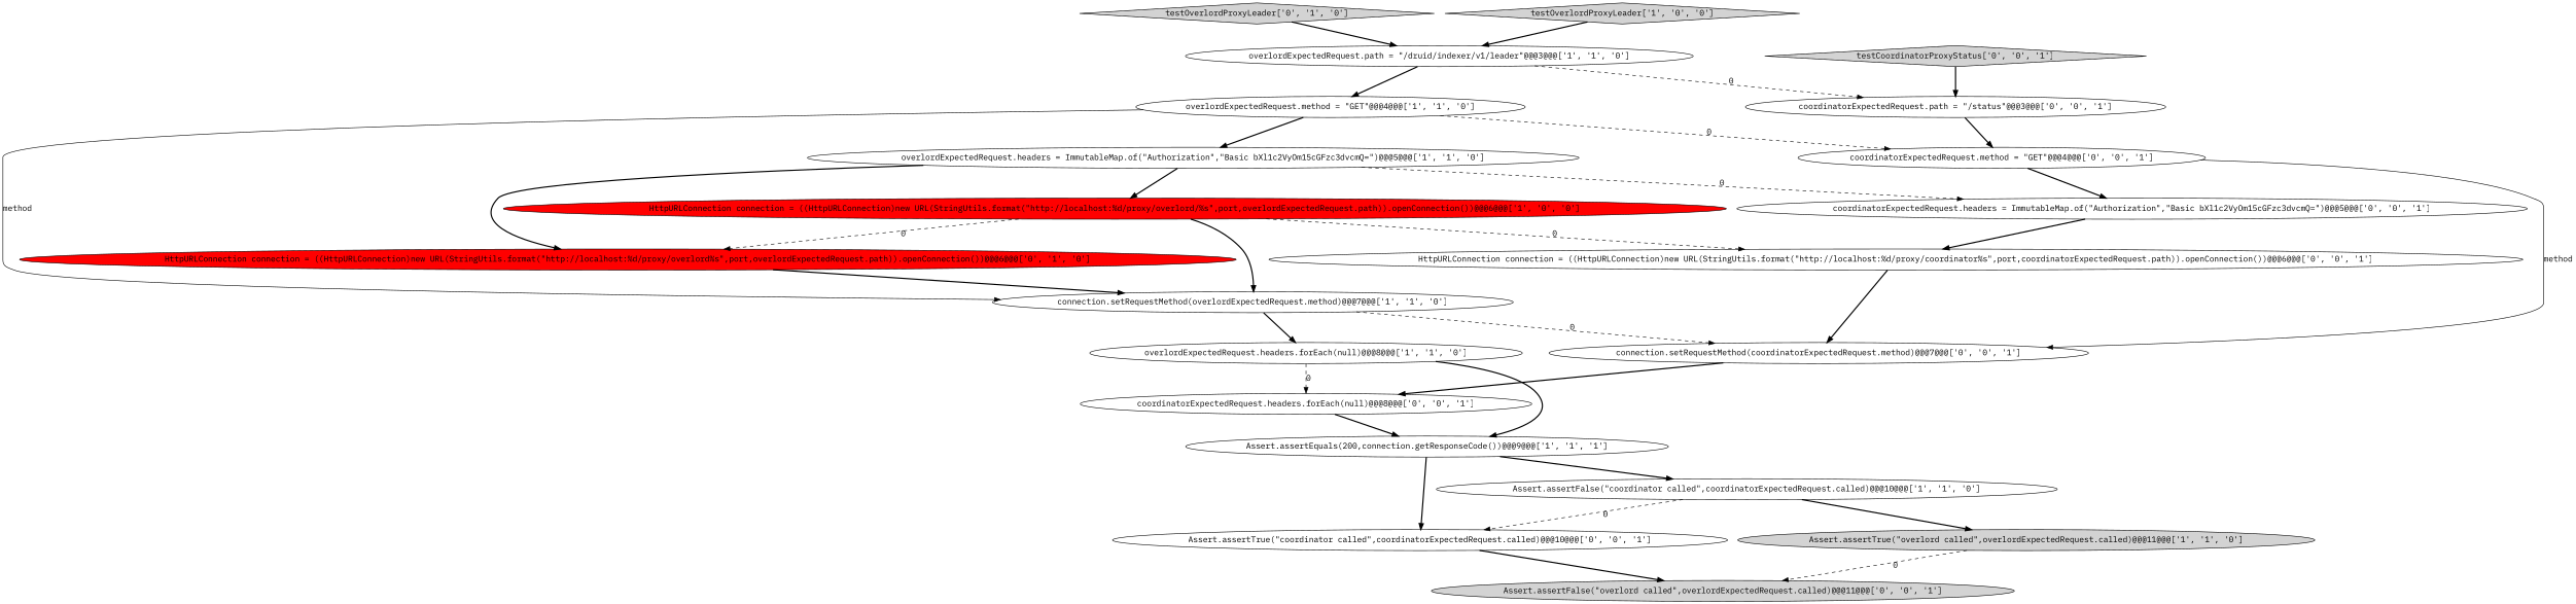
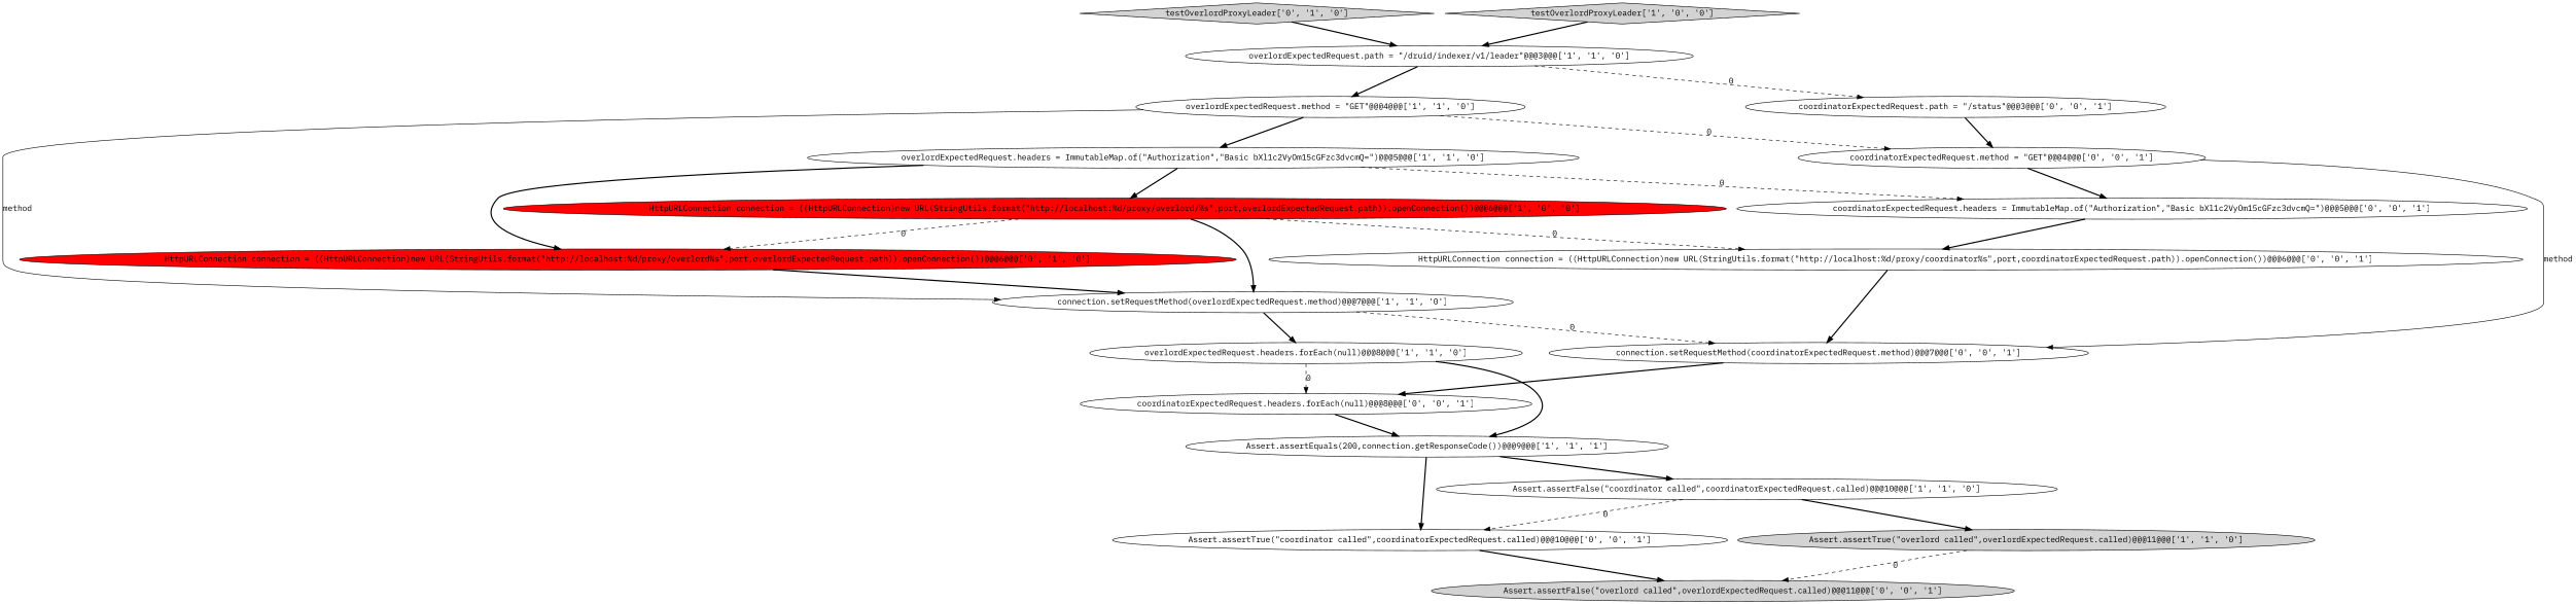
  digraph {
    fontname="IBM Plex Mono"
    node [fillcolor=white shape=ellipse style=filled fontname="IBM Plex Mono"]
    edge [style=bold fontname="IBM Plex Mono"]
    n1 [fillcolor=lightgray label="Assert.assertFalse(\"overlord called\",overlordExpectedRequest.called)@@@11@@@['0', '0', '1']"]
    n2 [fillcolor=red label="HttpURLConnection connection = ((HttpURLConnection)new URL(StringUtils.format(\"http://localhost:%d/proxy/overlord%s\",port,overlordExpectedRequest.path)).openConnection())@@@6@@@['0', '1', '0']"]
    n3 [label="connection.setRequestMethod(overlordExpectedRequest.method)@@@7@@@['1', '1', '0']"]
    n4 [label="Assert.assertTrue(\"coordinator called\",coordinatorExpectedRequest.called)@@@10@@@['0', '0', '1']"]
    n5 [fillcolor=lightgray label="testOverlordProxyLeader['0', '1', '0']" shape=diamond]
    n6 [label="overlordExpectedRequest.path = \"/druid/indexer/v1/leader\"@@@3@@@['1', '1', '0']"]
    n7 [label="Assert.assertEquals(200,connection.getResponseCode())@@@9@@@['1', '1', '1']"]
    n8 [label="Assert.assertFalse(\"coordinator called\",coordinatorExpectedRequest.called)@@@10@@@['1', '1', '0']"]
-   n9 [fillcolor=lightgray label="testCoordinatorProxyStatus['0', '0', '1']" shape=diamond]
    n10 [label="coordinatorExpectedRequest.path = \"/status\"@@@3@@@['0', '0', '1']"]
    n11 [fillcolor=lightgray label="Assert.assertTrue(\"overlord called\",overlordExpectedRequest.called)@@@11@@@['1', '1', '0']"]
    n12 [label="HttpURLConnection connection = ((HttpURLConnection)new URL(StringUtils.format(\"http://localhost:%d/proxy/coordinator%s\",port,coordinatorExpectedRequest.path)).openConnection())@@@6@@@['0', '0', '1']"]
    n13 [label="connection.setRequestMethod(coordinatorExpectedRequest.method)@@@7@@@['0', '0', '1']"]
    n14 [fillcolor=red label="HttpURLConnection connection = ((HttpURLConnection)new URL(StringUtils.format(\"http://localhost:%d/proxy/overlord/%s\",port,overlordExpectedRequest.path)).openConnection())@@@6@@@['1', '0', '0']"]
    n15 [label="overlordExpectedRequest.headers.forEach(null)@@@8@@@['1', '1', '0']"]
    n16 [label="coordinatorExpectedRequest.method = \"GET\"@@@4@@@['0', '0', '1']"]
    n17 [label="coordinatorExpectedRequest.headers = ImmutableMap.of(\"Authorization\",\"Basic bXl1c2VyOm15cGFzc3dvcmQ=\")@@@5@@@['0', '0', '1']"]
    n18 [label="coordinatorExpectedRequest.headers.forEach(null)@@@8@@@['0', '0', '1']"]
    n19 [label="overlordExpectedRequest.method = \"GET\"@@@4@@@['1', '1', '0']"]
    n20 [label="overlordExpectedRequest.headers = ImmutableMap.of(\"Authorization\",\"Basic bXl1c2VyOm15cGFzc3dvcmQ=\")@@@5@@@['1', '1', '0']"]
    n21 [fillcolor=lightgray label="testOverlordProxyLeader['1', '0', '0']" shape=diamond]
    n2 -> n3
    n3 -> n13 [label=0 style=dashed]
    n3 -> n15
    n4 -> n1
    n5 -> n6
    n6 -> n10 [label=0 style=dashed]
    n6 -> n19
    n7 -> n4
    n7 -> n8
    n8 -> n4 [label=0 style=dashed]
    n8 -> n11
-   n9 -> n10
    n10 -> n16
    n11 -> n1 [label=0 style=dashed]
    n12 -> n13
    n13 -> n18
    n14 -> n2 [label=0 style=dashed]
    n14 -> n3
    n14 -> n12 [label=0 style=dashed]
    n15 -> n7
    n15 -> n18 [label=0 style=dashed]
    n16 -> n13 [label=method style=solid]
    n16 -> n17
    n17 -> n12
    n18 -> n7
    n19 -> n3 [label=method style=solid]
    n19 -> n16 [label=0 style=dashed]
    n19 -> n20
    n20 -> n2
    n20 -> n14
    n20 -> n17 [label=0 style=dashed]
    n21 -> n6
  }
